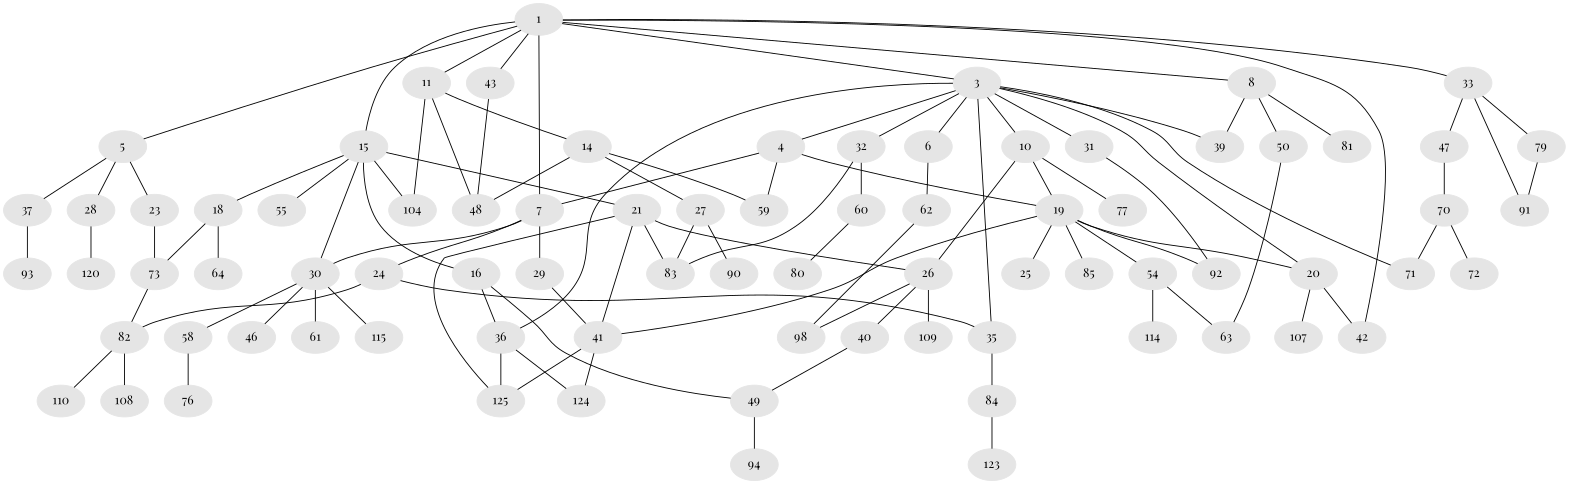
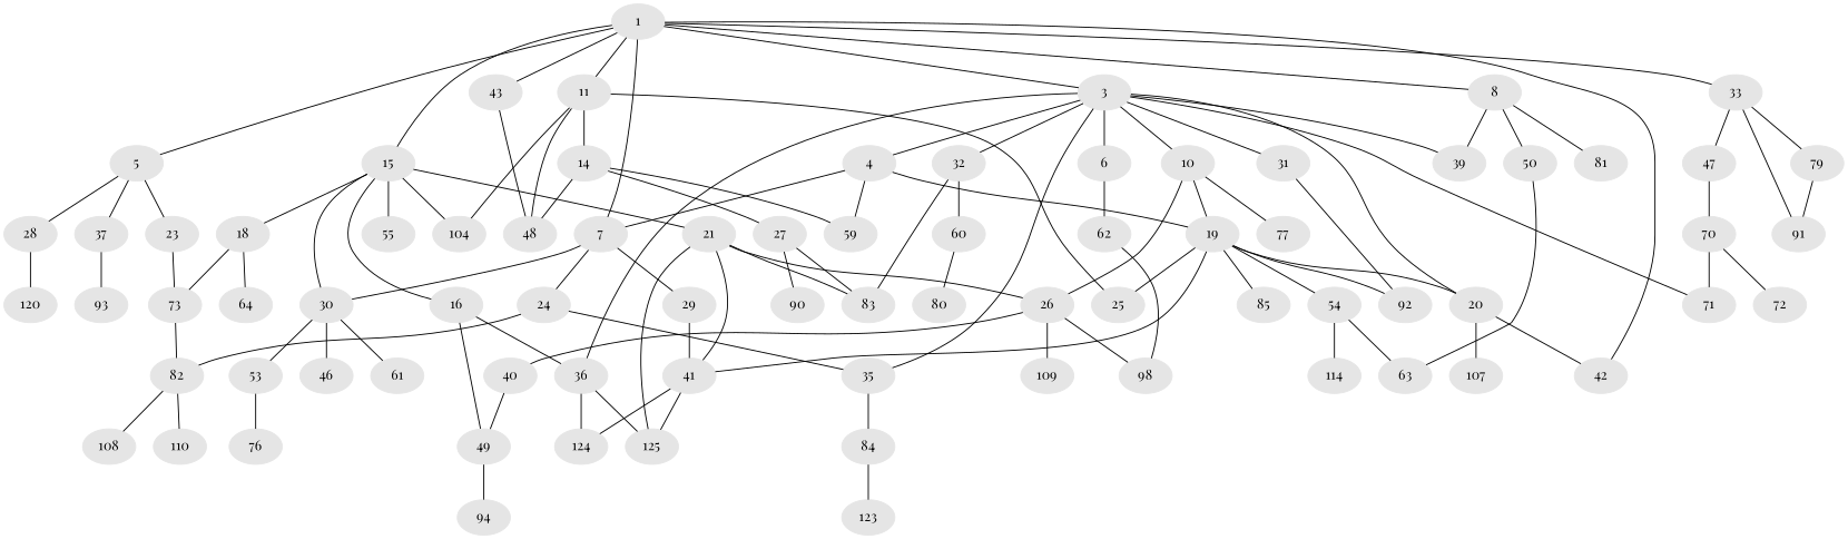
  graph {
    fontname="Playfair Display"
    node [color=gray90 fontname="Playfair Display" style=filled]
    edge [fontname="Playfair Display"]
    1 [super="+2"]
    3 [super="+12"]
    5
    7 [super="+9"]
    8 [super="+74"]
    11 [super="+22"]
    15 [super="+17"]
    33
    42
    43
    4 [super="+118"]
    6 [super="+13"]
    10 [super="+97"]
    20 [super="+87"]
    31
    32 [super="+102"]
    35 [super="+106"]
    36 [super="+103"]
    39 [super="+69"]
    71
    23 [super="+38"]
    28 [super="+101"]
    37
    24 [super="+34"]
    29 [super="+57"]
    30 [super="+44"]
    50 [super="+95"]
    81
    14 [super="+112"]
    25
    48 [super="+52"]
    104
    16 [super="+111"]
    18
    21 [super="+121"]
    55 [super="+56"]
    79
    91 [super="+122"]
    47
    19 [super="+88"]
    59
    62 [super="+67"]
    26 [super="+58"]
    77
    107
    92 [super="+96"]
    83
    60 [super="+66"]
    84 [super="+100"]
    125
    124
    41 [super="+113"]
    54
    85
    73 [super="+86"]
    120
    93
    98 [super="+99"]
    82 [super="+105"]
    46
-   53 [super="+89" label=58]
+   53 [super="+89"]
    61
-   115
    63
    40
    109
    27 [super="+75"]
    90 [super="+117"]
    49 [super="+68"]
    64
    94 [super="+116"]
    114
    108
    110
    76 [super="+78"]
    80
    123
    70 [super="+119"]
    72
    1 -- 3
    1 -- 5
    1 -- 7
    1 -- 8
    1 -- 11
    1 -- 15
    1 -- 33
    1 -- 42
    1 -- 43
    3 -- 4
    3 -- 6
    3 -- 10
    3 -- 20
    3 -- 31
    3 -- 32
    3 -- 35
    3 -- 36
    3 -- 39
    3 -- 71
    5 -- 23
    5 -- 28
    5 -- 37
    7 -- 24
    7 -- 29
    7 -- 30
    8 -- 39
    8 -- 50
    8 -- 81
    11 -- 14
+   11 -- 25
    11 -- 48
    11 -- 104
    15 -- 30
    15 -- 104
    15 -- 16
    15 -- 18
    15 -- 21
    15 -- 55
    33 -- 79
    33 -- 91
    33 -- 47
    43 -- 48
    4 -- 7
    4 -- 19
    4 -- 59
    6 -- 62
    10 -- 19
    10 -- 26
    10 -- 77
    20 -- 42
    20 -- 107
    31 -- 92
    32 -- 83
    32 -- 60
    35 -- 84
    36 -- 125
    36 -- 124
    23 -- 73
    28 -- 120
    37 -- 93
    24 -- 35
    24 -- 82
    29 -- 41
    30 -- 46
    30 -- 53
    30 -- 61
-   30 -- 115
    50 -- 63
    14 -- 48
    14 -- 59
    14 -- 27
    16 -- 36
    16 -- 49
    18 -- 73
    18 -- 64
    21 -- 26
    21 -- 83
    21 -- 125
    21 -- 41
    79 -- 91
    47 -- 70
    19 -- 20
    19 -- 25
    19 -- 92
    19 -- 41
    19 -- 54
    19 -- 85
    62 -- 98
    26 -- 98
    26 -- 40
    26 -- 109
    60 -- 80
    84 -- 123
    41 -- 125
    41 -- 124
    54 -- 63
    54 -- 114
    73 -- 82
    82 -- 108
    82 -- 110
    53 -- 76
    40 -- 49
    27 -- 83
    27 -- 90
    49 -- 94
    70 -- 71
    70 -- 72
  }
